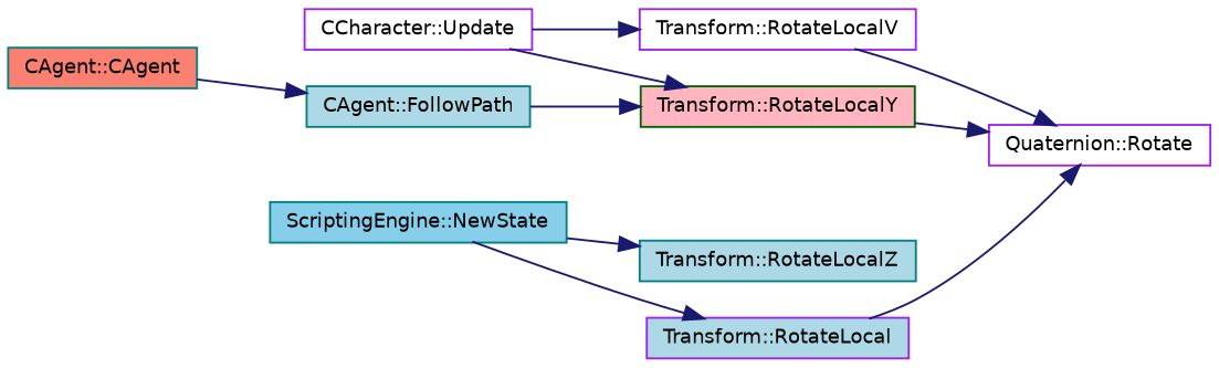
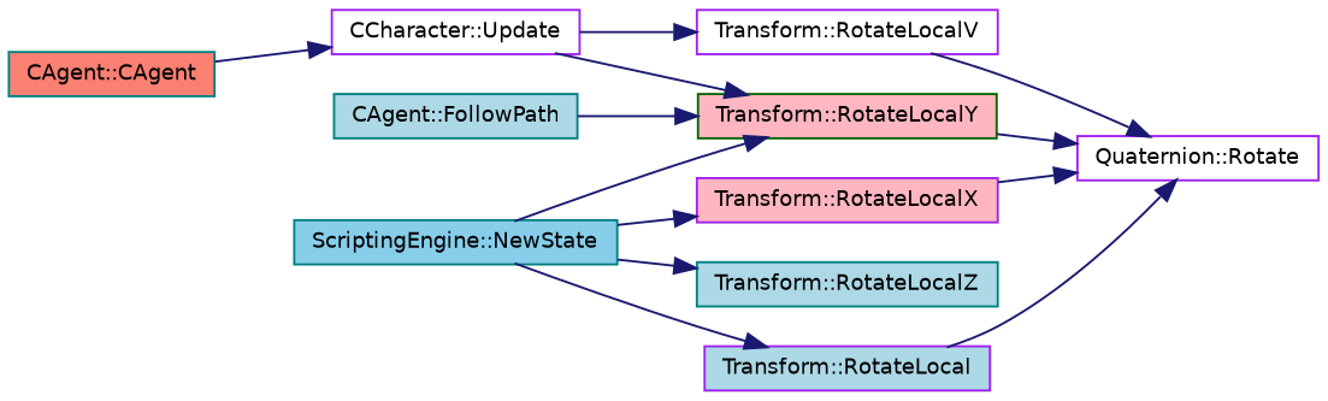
  digraph {
    rankdir=RL
    node [color=purple fillcolor=white fontname=Helvetica fontsize=10 shape=record style=filled]
    edge [color=midnightblue dir=back fontname=Helvetica fontsize=10 labelfontname=Helvetica labelfontsize=10 style=solid]
    n1 [fontcolor=black height=0.2 label="Quaternion::Rotate" width=0.4]
    n2 [height=0.2 label="Transform::RotateLocalV" width=0.4]
    n3 [fillcolor=lightblue height=0.2 label="Transform::RotateLocal" width=0.4]
+   n4 [fillcolor=lightpink height=0.2 label="Transform::RotateLocalX" width=0.4]
    n5 [color=darkgreen fillcolor=lightpink height=0.2 label="Transform::RotateLocalY" width=0.4]
    n6 [height=0.2 label="CCharacter::Update" width=0.4]
    n7 [color=teal fillcolor=skyblue height=0.2 label="ScriptingEngine::NewState" width=0.4]
    n8 [color=teal fillcolor=lightblue height=0.2 label="CAgent::FollowPath" width=0.4]
    n9 [color=teal fillcolor=lightblue height=0.2 label="Transform::RotateLocalZ" width=0.4]
    n10 [color=teal fillcolor=salmon height=0.2 label="CAgent::CAgent" width=0.4]
    n1 -> n2
    n1 -> n3
+   n1 -> n4
    n1 -> n5
    n2 -> n6
    n3 -> n7
+   n4 -> n7
    n5 -> n6
+   n5 -> n7
    n5 -> n8
-   n8 -> n10
+   n6 -> n10
    n9 -> n7
  }
